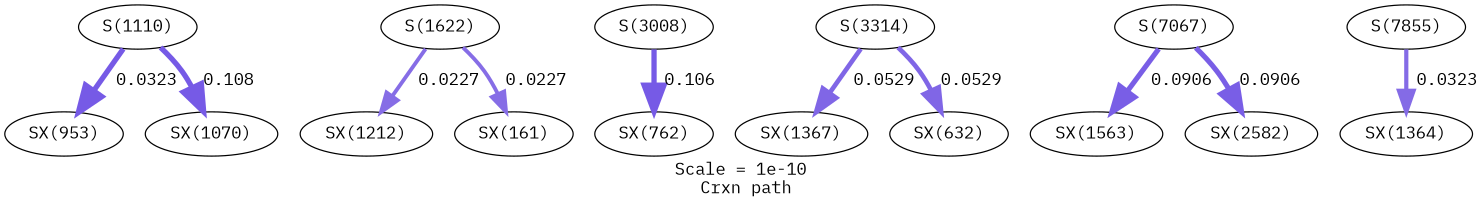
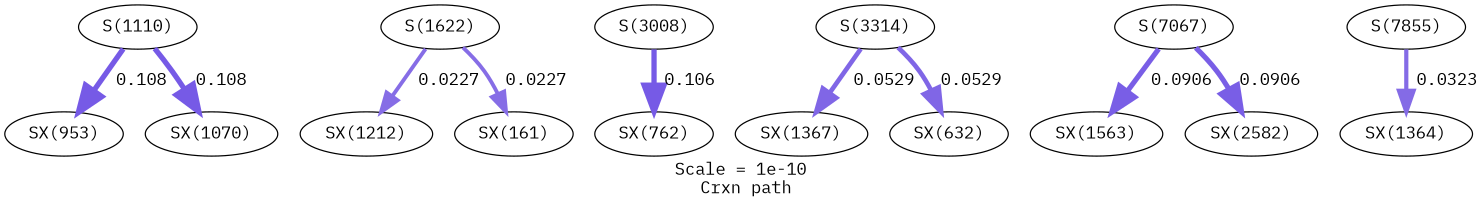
  digraph {
    fontname="IBM Plex Mono"
    label="Scale = 1e-10\l Crxn path"
    node [fontname="IBM Plex Mono"]
    edge [arrowsize=2.16 color="0.7, 0.608, 0.9" fontname="IBM Plex Mono" style="setlinewidth(4.32)"]
    n1 [label="S(1110)"]
    n2 [label="SX(953)"]
    n3 [label="SX(1070)"]
    n4 [label="S(1622)"]
    n5 [label="SX(1212)"]
    n6 [label="SX(161)"]
    n7 [label="S(3008)"]
    n8 [label="SX(762)"]
    n9 [label="S(3314)"]
    n10 [label="SX(1367)"]
    n11 [label="SX(632)"]
    n12 [label="S(7067)"]
    n13 [label="SX(1563)"]
    n14 [label="SX(2582)"]
    n15 [label="S(7855)"]
    n16 [label="SX(1364)"]
-   n1 -> n2 [label=" 0.0323"]
+   n1 -> n2 [label=" 0.108"]
    n1 -> n3 [label=" 0.108"]
    n4 -> n5 [arrowsize=1.57 color="0.7, 0.523, 0.9" label=" 0.0227" style="setlinewidth(3.14)"]
    n4 -> n6 [arrowsize=1.57 color="0.7, 0.523, 0.9" label=" 0.0227" style="setlinewidth(3.14)"]
    n7 -> n8 [arrowsize=2.15 color="0.7, 0.606, 0.9" label=" 0.106" style="setlinewidth(4.3)"]
    n9 -> n10 [arrowsize=1.89 color="0.7, 0.553, 0.9" label=" 0.0529" style="setlinewidth(3.78)"]
    n9 -> n11 [arrowsize=1.89 color="0.7, 0.553, 0.9" label=" 0.0529" style="setlinewidth(3.78)"]
    n12 -> n13 [arrowsize=2.09 color="0.7, 0.591, 0.9" label=" 0.0906" style="setlinewidth(4.19)"]
    n12 -> n14 [arrowsize=2.09 color="0.7, 0.591, 0.9" label=" 0.0906" style="setlinewidth(4.19)"]
    n15 -> n16 [arrowsize=1.7 color="0.7, 0.532, 0.9" label=" 0.0323" style="setlinewidth(3.41)"]
  }
